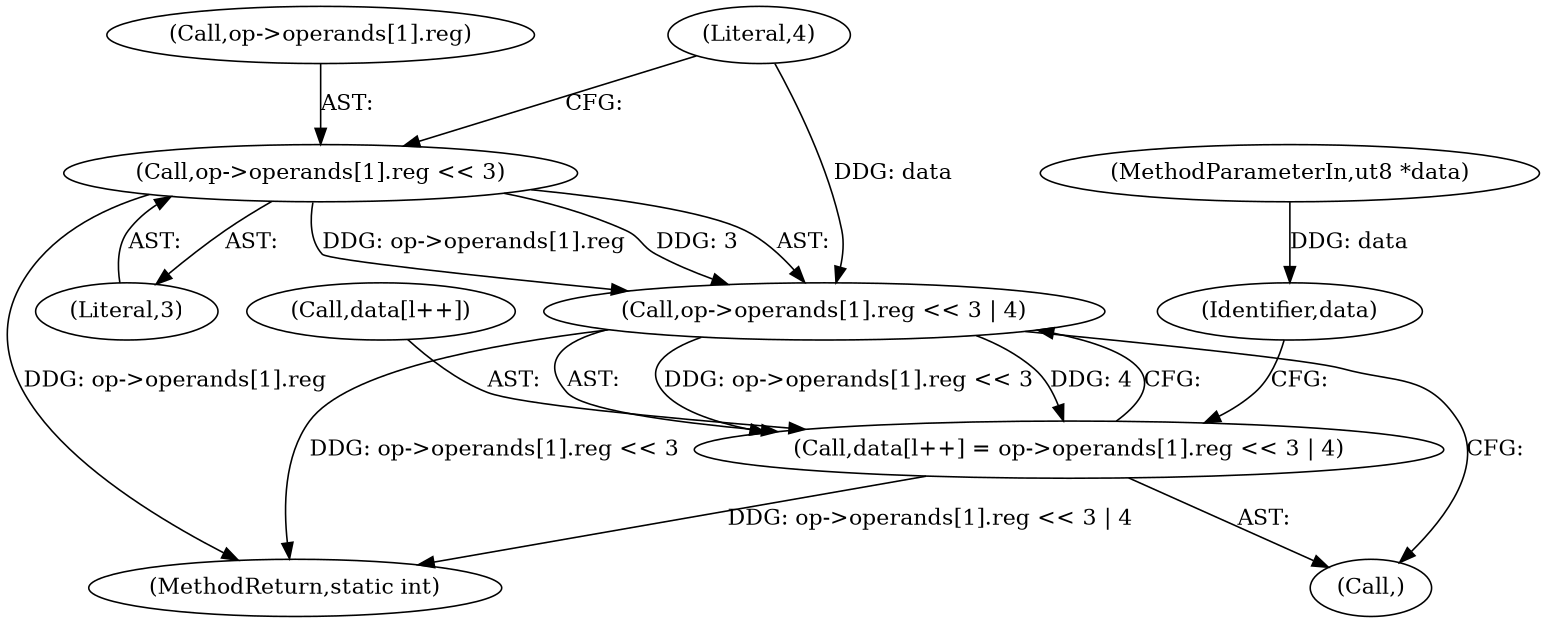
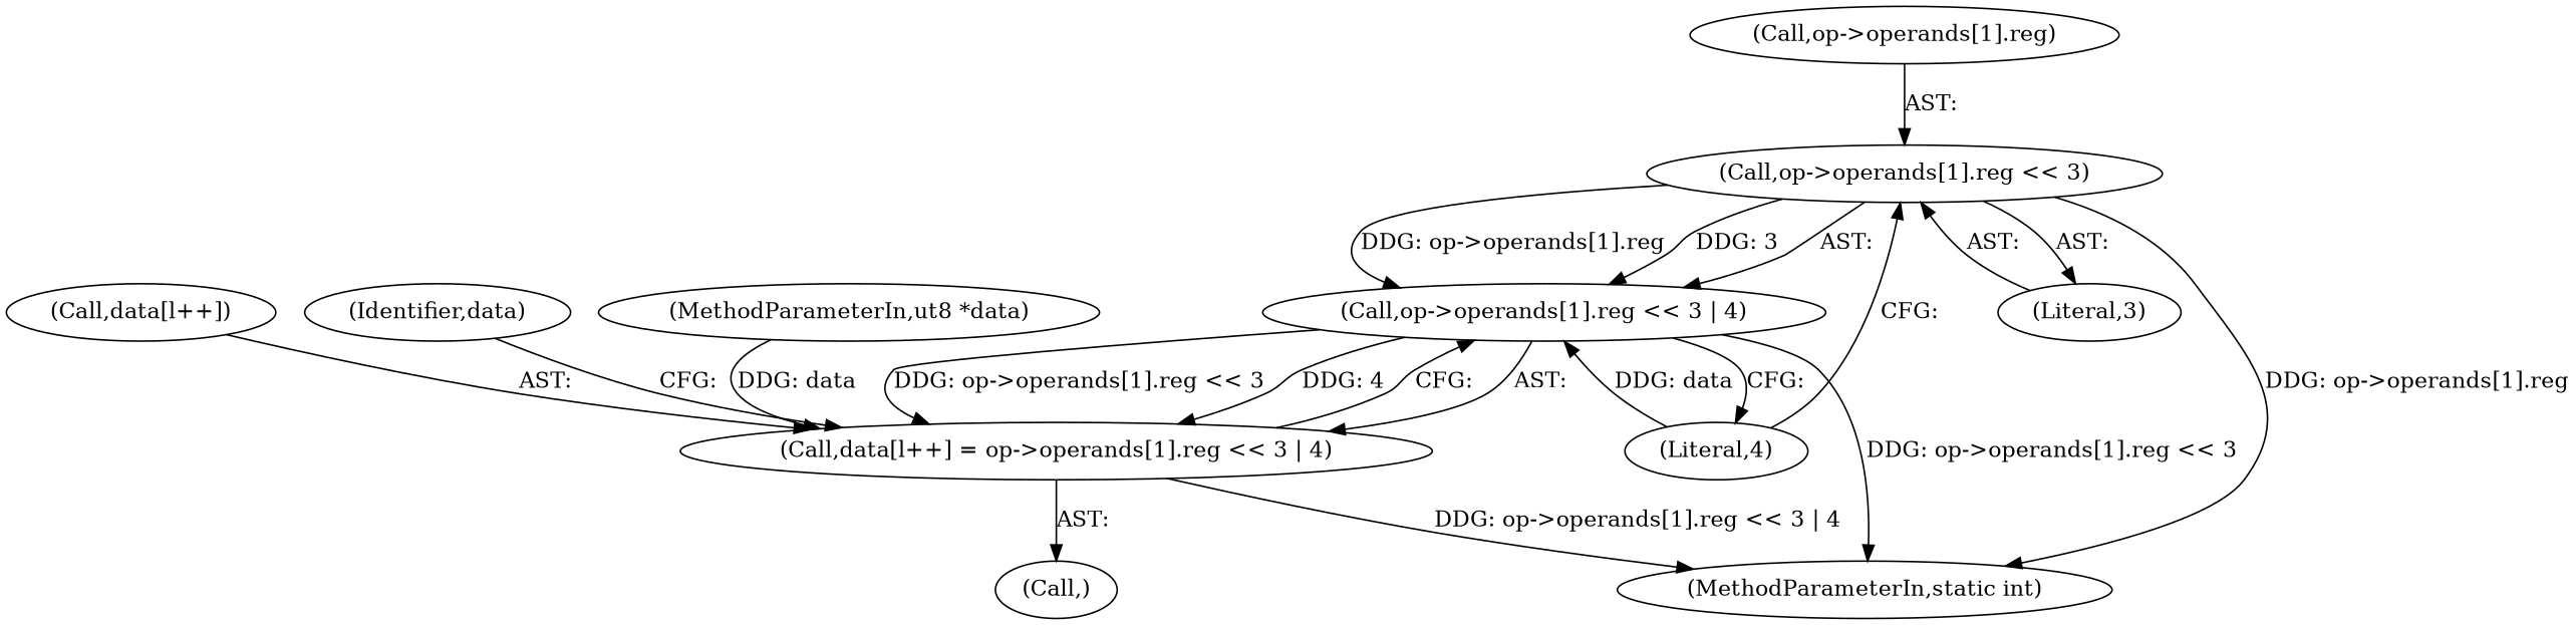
  digraph {
    n1 [label="(Call,op->operands[1].reg << 3)"]
    n2 [label="(Call,op->operands[1].reg << 3 | 4)"]
-   n3 [label="(MethodReturn,static int)"]
+   n3 [label="(MethodParameterIn,static int)"]
    n4 [label="(Literal,3)"]
    n5 [label="(Call,data[l++] = op->operands[1].reg << 3 | 4)"]
    n6 [label="(Literal,4)"]
    n7 [label="(Call,)"]
    n8 [label="(Call,data[l++])"]
    n9 [label="(Call,op->operands[1].reg)"]
    n10 [label="(Identifier,data)"]
    n11 [label="(MethodParameterIn,ut8 *data)"]
    n1 -> n2 [label="AST: "]
    n1 -> n2 [label="DDG: op->operands[1].reg"]
    n1 -> n2 [label="DDG: 3"]
    n1 -> n3 [label="DDG: op->operands[1].reg"]
    n1 -> n4 [label="AST: "]
    n2 -> n3 [label="DDG: op->operands[1].reg << 3"]
    n2 -> n5 [label="AST: "]
    n2 -> n5 [label="DDG: op->operands[1].reg << 3"]
    n2 -> n5 [label="DDG: 4"]
-   n2 -> n7 [label="CFG: "]
+   n2 -> n6 [label="CFG: "]
    n4 -> n1 [label="AST: "]
    n5 -> n2 [label="CFG: "]
    n5 -> n3 [label="DDG: op->operands[1].reg << 3 | 4"]
    n5 -> n7 [label="AST: "]
    n6 -> n1 [label="CFG: "]
    n6 -> n2 [label="DDG: data"]
    n8 -> n5 [label="AST: "]
    n9 -> n1 [label="AST: "]
    n10 -> n5 [label="CFG: "]
-   n11 -> n10 [label="DDG: data"]
+   n11 -> n5 [label="DDG: data"]
  }
